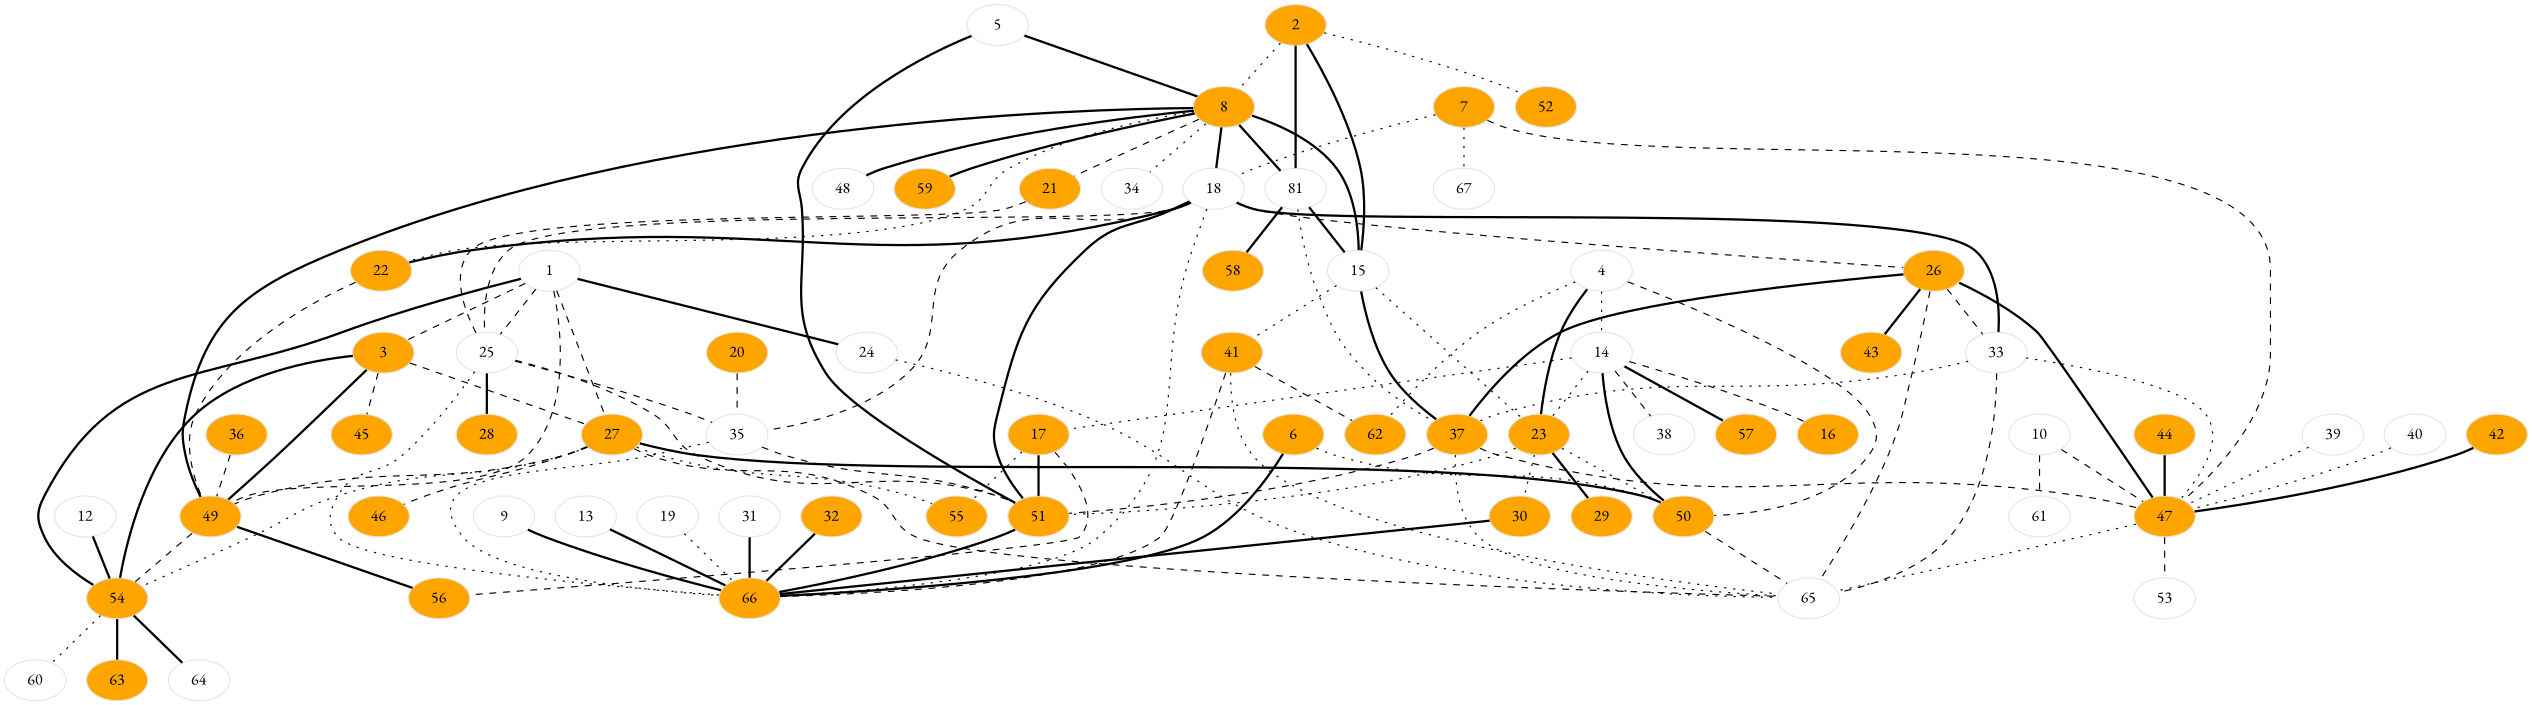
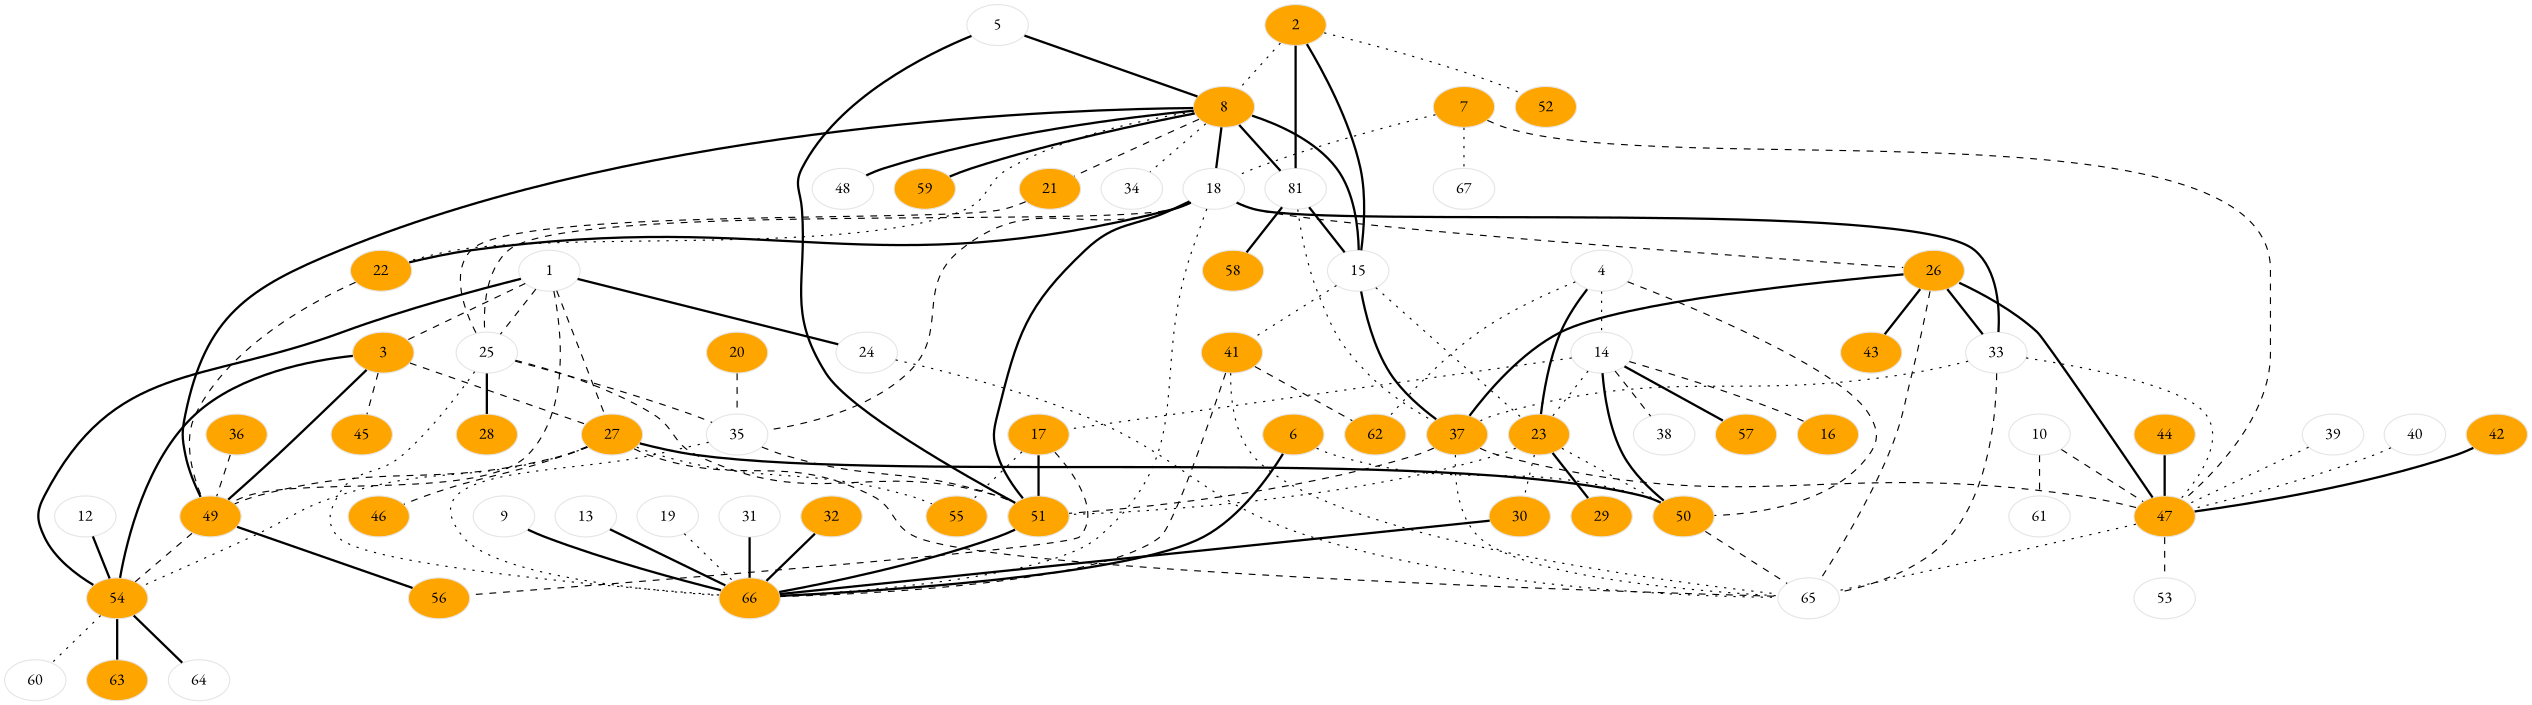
  graph {
    fontname="EB Garamond"
    node [color=gray90 fillcolor=orange fontname="EB Garamond" style=filled]
    edge [fontname="EB Garamond" style=bold weight=1.0]
    1 [fillcolor=white]
    3
    24 [fillcolor=white]
    25 [fillcolor=white]
    27
    49
    54
    45
    65 [fillcolor=white]
    51
    66
    35 [fillcolor=white]
    28
    50
    55
    46
    56
    60 [fillcolor=white]
    63
    64 [fillcolor=white]
    2
    8
    n23 [fillcolor=white label=81]
    15 [fillcolor=white]
    52
    18 [fillcolor=white]
    21
    22
    34 [fillcolor=white]
    48 [fillcolor=white]
    59
    37
    58
    23
    41
    4 [fillcolor=white]
    14 [fillcolor=white]
    62
    16
    17
    38 [fillcolor=white]
    57
    29
    30
    5 [fillcolor=white]
    6
    7
    47
    67 [fillcolor=white]
    26
    33 [fillcolor=white]
    53 [fillcolor=white]
    9 [fillcolor=white]
    10 [fillcolor=white]
    61 [fillcolor=white]
    12 [fillcolor=white]
    13 [fillcolor=white]
    43
    19 [fillcolor=white]
    20
    31 [fillcolor=white]
    32
    36
    39 [fillcolor=white]
    40 [fillcolor=white]
    42
    44
    1 -- 3 [style=dashed weight=2.0]
    1 -- 24
    1 -- 25 [style=dashed]
    1 -- 27 [style=dashed weight=2.0]
    1 -- 49 [style=dashed weight=2.0]
    1 -- 54 [weight=2.0]
    3 -- 27 [style=dashed]
    3 -- 49
    3 -- 54
    3 -- 45 [style=dashed]
    24 -- 65 [style=dotted]
    25 -- 51 [style=dashed]
    25 -- 66 [style=dotted]
    25 -- 35 [style=dashed weight=2.0]
    25 -- 28
    27 -- 49 [style=dashed]
    27 -- 54 [style=dotted]
    27 -- 65 [style=dashed]
    27 -- 50
    27 -- 55 [style=dotted]
    27 -- 46 [style=dashed]
    49 -- 54 [style=dashed]
    49 -- 56
    54 -- 60 [style=dotted]
    54 -- 63
    54 -- 64
    51 -- 66
    35 -- 51 [style=dashed weight=2.0]
    35 -- 66 [style=dotted weight=2.0]
    50 -- 65 [style=dashed]
    2 -- 8 [style=dotted weight=2.0]
    2 -- n23 [weight=2.0]
    2 -- 15
    2 -- 52 [style=dotted]
    8 -- 49
    8 -- n23 [weight=4.0]
    8 -- 15 [weight=2.0]
    8 -- 18
    8 -- 21 [style=dashed]
    8 -- 22 [style=dotted]
    8 -- 34 [style=dotted]
    8 -- 48
    8 -- 59
    n23 -- 15 [weight=2.0]
    n23 -- 37 [style=dotted]
    n23 -- 58
    15 -- 37
    15 -- 23 [style=dotted]
    15 -- 41 [style=dotted]
    18 -- 25 [style=dashed]
    18 -- 51
    18 -- 66 [style=dotted]
    18 -- 35 [style=dashed weight=2.0]
    18 -- 22
    18 -- 26 [style=dashed]
    18 -- 33
    21 -- 25 [style=dashed]
    22 -- 49 [style=dashed]
    37 -- 65 [style=dotted weight=2.0]
    37 -- 51 [style=dashed]
    37 -- 47 [style=dashed]
    23 -- 51 [style=dotted]
    23 -- 50 [style=dotted]
    23 -- 29
    23 -- 30 [style=dotted weight=2.0]
    41 -- 65 [style=dotted]
    41 -- 66 [style=dashed]
    41 -- 62 [style=dashed]
    4 -- 50 [style=dashed weight=2.0]
    4 -- 23 [weight=2.0]
    4 -- 14 [style=dotted weight=4.0]
    4 -- 62 [style=dotted]
    14 -- 50 [weight=2.0]
    14 -- 23 [style=dotted weight=2.0]
    14 -- 16 [style=dashed]
    14 -- 17 [style=dotted]
    14 -- 38 [style=dashed]
    14 -- 57
    17 -- 51
    17 -- 55 [style=dotted]
    17 -- 56 [style=dashed]
    30 -- 66
    5 -- 51
    5 -- 8
    6 -- 66
    6 -- 50 [style=dotted]
    7 -- 18 [style=dotted]
    7 -- 47 [style=dashed]
    7 -- 67 [style=dotted]
    47 -- 65 [style=dotted weight=2.0]
    47 -- 53 [style=dashed]
    26 -- 65 [style=dashed weight=2.0]
    26 -- 37
    26 -- 47
-   26 -- 33 [style=dashed]
+   26 -- 33
    26 -- 43
    33 -- 65 [style=dashed weight=2.0]
    33 -- 37 [style=dotted]
    33 -- 47 [style=dotted]
    9 -- 66
    10 -- 47 [style=dashed]
    10 -- 61 [style=dashed]
    12 -- 54
    13 -- 66
    19 -- 66 [style=dotted]
    20 -- 35 [style=dashed]
    31 -- 66
    32 -- 66
    36 -- 49 [style=dashed]
    39 -- 47 [style=dotted]
    40 -- 47 [style=dotted]
    42 -- 47
    44 -- 47
  }
